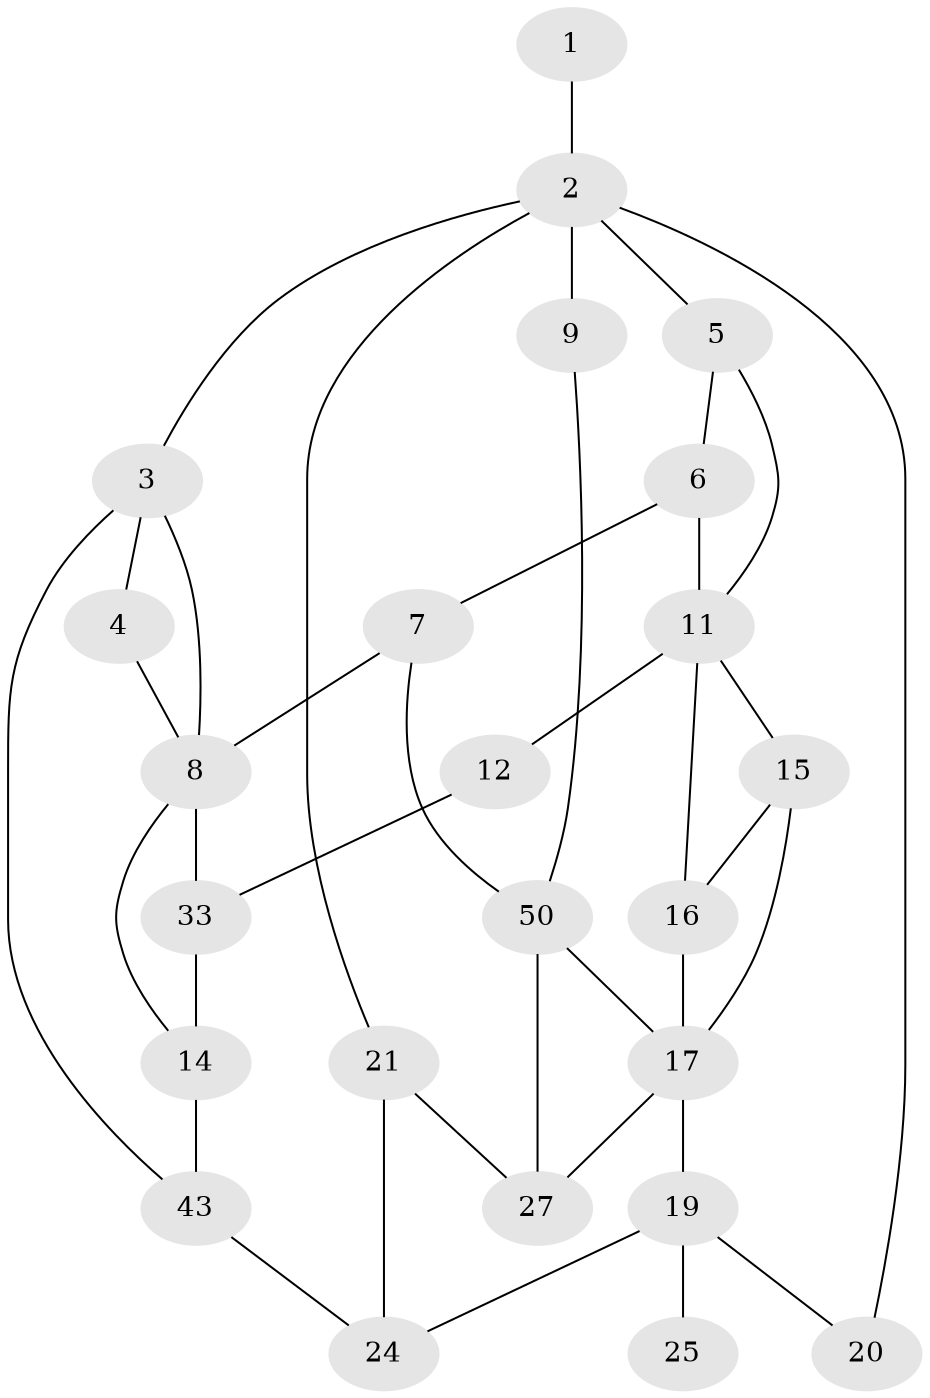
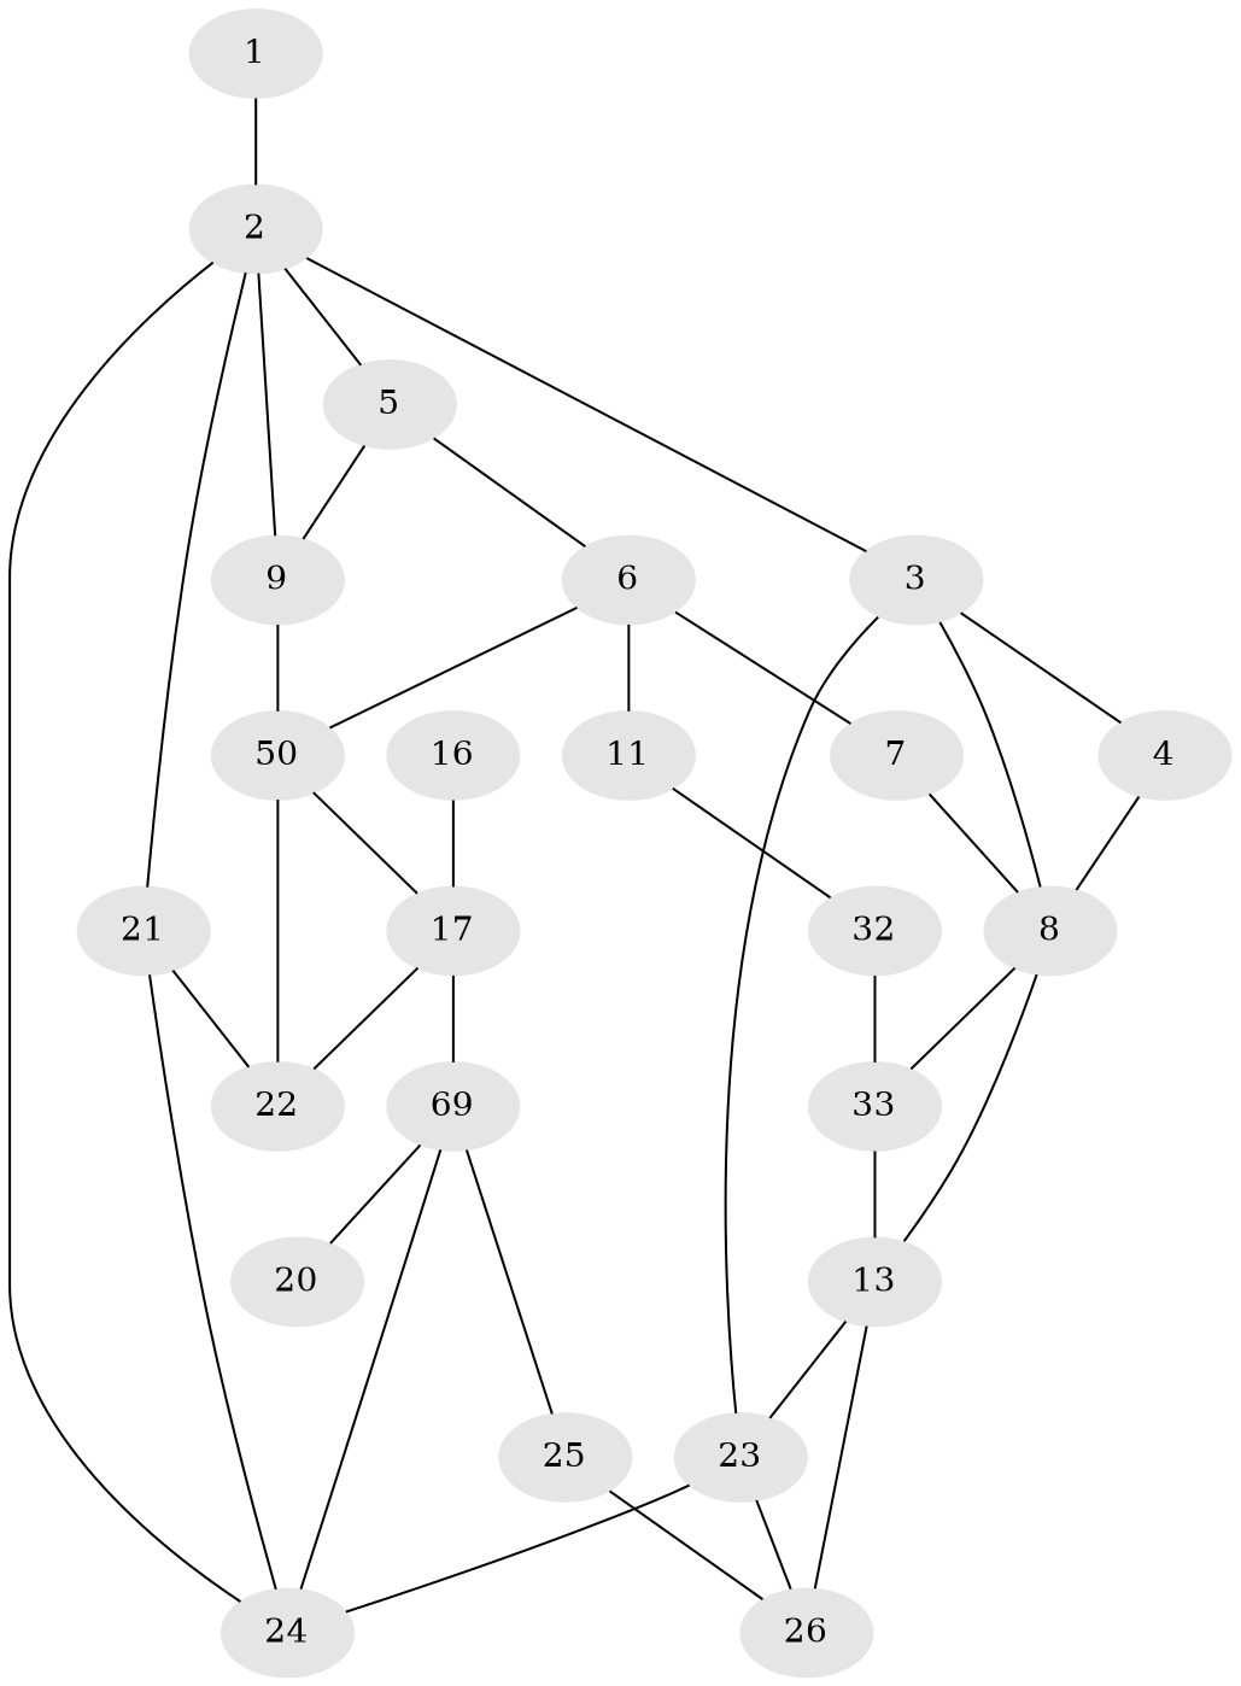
  graph {
    node [color=gray90 style=filled]
    edge [weight=1.0]
    1
    2
    3
    5
    9
    21
    24
    4
    8
-   23 [label=43]
+   23
    6
    n12 [label=50]
-   22 [label=27]
+   22
    n14 [label=33]
-   14
+   14 [label=13]
+   26
    7
    11
    17
-   12
-   15
+   12 [label=32]
    16
-   19
+   19 [label=69]
    20
    25
    1 -- 2 [weight=2.0]
    2 -- 3
    2 -- 5
    2 -- 9
    2 -- 21
-   2 -- 20
+   2 -- 24
    3 -- 4
    3 -- 8
    3 -- 23
-   5 -- 11
+   5 -- 9
    5 -- 6
    9 -- n12
    21 -- 24
    21 -- 22
    4 -- 8
    8 -- n14
    8 -- 14
    23 -- 24
-   7 -- n12
+   23 -- 26
+   6 -- n12
    6 -- 7 [weight=2.0]
    6 -- 11 [weight=2.0]
    n12 -- 22
    n12 -- 17
    n14 -- 14 [weight=2.0]
    14 -- 23
+   14 -- 26 [weight=2.0]
    7 -- 8 [weight=2.0]
    11 -- 12
-   11 -- 15
-   11 -- 16
    17 -- 22
    17 -- 19 [weight=2.0]
    12 -- n14
-   15 -- 17
-   15 -- 16
    16 -- 17
    19 -- 24
    19 -- 20
    19 -- 25
+   25 -- 26
  }
